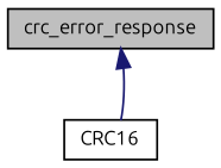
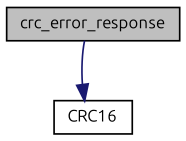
  digraph {
    rankdir=TB
    fontname=Ubuntu
    node [color=black fontname=Ubuntu fontsize=10 shape=record style=filled]
    n1 [fillcolor=grey75 fontcolor=black height=0.2 label=crc_error_response width=0.4]
    n2 [fillcolor=white height=0.2 label=CRC16 width=0.4]
-   n2 -> n1 [color=midnightblue fontname=Ubuntu fontsize=10 labelfontname=Helvetica labelfontsize=10 style=solid]
+   n1 -> n2 [color=midnightblue fontname=Ubuntu fontsize=10 labelfontname=Helvetica labelfontsize=10 style=solid]
  }
